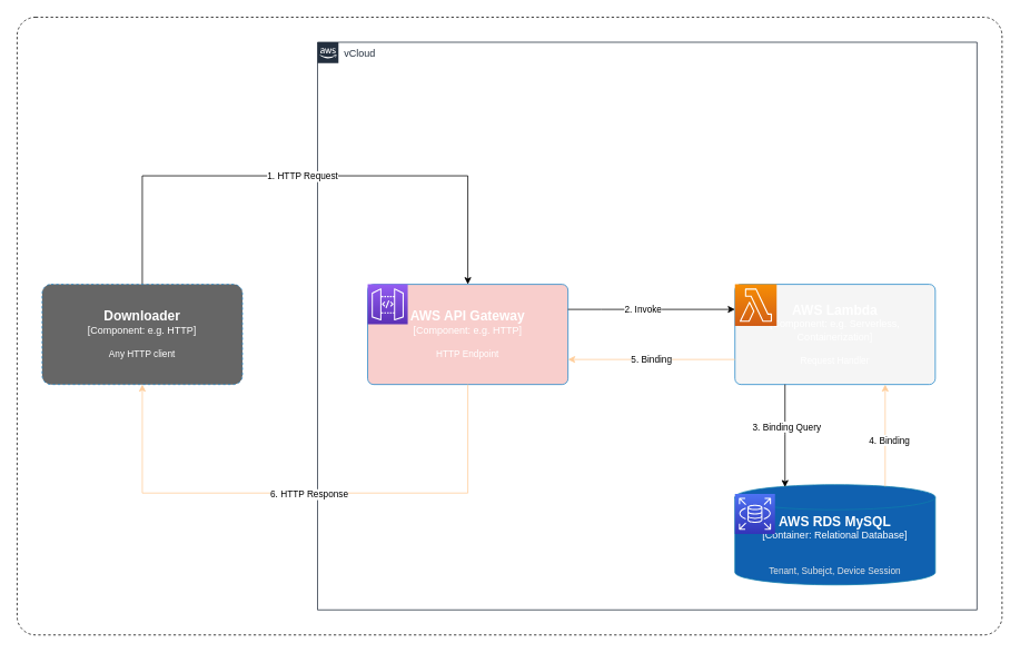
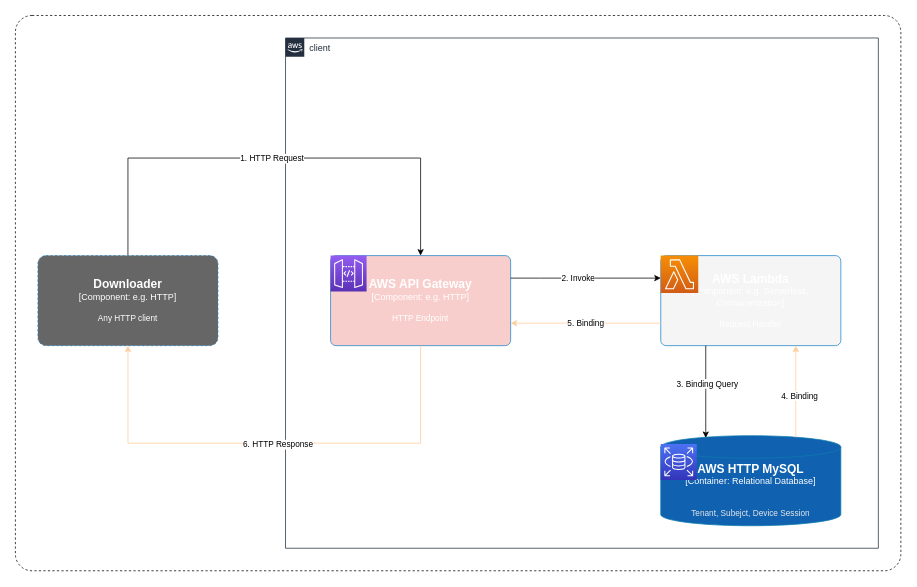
  <mxCell id="0" />
  <mxCell id="1" parent="0" />
  <mxCell id="2" value="" style="rounded=1;whiteSpace=wrap;html=1;dashed=1;gradientColor=none;arcSize=3;" parent="1" vertex="1"><mxGeometry x="20" y="20" width="1180" height="740" as="geometry" /></mxCell>
- <mxCell id="3" value="vCloud" style="points=[[0,0],[0.25,0],[0.5,0],[0.75,0],[1,0],[1,0.25],[1,0.5],[1,0.75],[1,1],[0.75,1],[0.5,1],[0.25,1],[0,1],[0,0.75],[0,0.5],[0,0.25]];outlineConnect=0;gradientColor=none;html=1;whiteSpace=wrap;fontSize=12;fontStyle=0;container=1;pointerEvents=0;collapsible=0;recursiveResize=0;shape=mxgraph.aws4.group;grIcon=mxgraph.aws4.group_aws_cloud_alt;strokeColor=#232F3E;fillColor=none;verticalAlign=top;align=left;spacingLeft=30;fontColor=#232F3E;dashed=0;" parent="1" vertex="1"><mxGeometry x="380" y="50" width="790" height="680" as="geometry" /></mxCell>
+ <mxCell id="3" value="client" style="points=[[0,0],[0.25,0],[0.5,0],[0.75,0],[1,0],[1,0.25],[1,0.5],[1,0.75],[1,1],[0.75,1],[0.5,1],[0.25,1],[0,1],[0,0.75],[0,0.5],[0,0.25]];outlineConnect=0;gradientColor=none;html=1;whiteSpace=wrap;fontSize=12;fontStyle=0;container=1;pointerEvents=0;collapsible=0;recursiveResize=0;shape=mxgraph.aws4.group;grIcon=mxgraph.aws4.group_aws_cloud_alt;strokeColor=#232F3E;fillColor=none;verticalAlign=top;align=left;spacingLeft=30;fontColor=#232F3E;dashed=0;" parent="1" vertex="1"><mxGeometry x="380" y="50" width="790" height="680" as="geometry" /></mxCell>
  <mxCell id="4" value="" style="group" parent="3" vertex="1" connectable="0"><mxGeometry x="60" y="290" width="240" height="120" as="geometry" /></mxCell>
  <mxCell id="5" value="&lt;font style=&quot;font-size: 16px&quot;&gt;&lt;b&gt;AWS API Gateway&lt;/b&gt;&lt;/font&gt;&lt;div&gt;[Component: e.g. HTTP]&lt;/div&gt;&lt;br&gt;&lt;div&gt;&lt;font style=&quot;font-size: 11px&quot;&gt;HTTP Endpoint&lt;/font&gt;&lt;/div&gt;" style="rounded=1;whiteSpace=wrap;html=1;labelBackgroundColor=none;fillColor=#f8cecc;fontColor=#ffffff;align=center;arcSize=6;strokeColor=#2086C9;metaEdit=1;resizable=0;points=[[0.25,0,0],[0.5,0,0],[0.75,0,0],[1,0.25,0],[1,0.5,0],[1,0.75,0],[0.75,1,0],[0.5,1,0],[0.25,1,0],[0,0.75,0],[0,0.5,0],[0,0.25,0]];" parent="4" vertex="1"><mxGeometry width="240" height="120" as="geometry" /></mxCell>
  <mxCell id="6" value="" style="sketch=0;points=[[0,0,0],[0.25,0,0],[0.5,0,0],[0.75,0,0],[1,0,0],[0,1,0],[0.25,1,0],[0.5,1,0],[0.75,1,0],[1,1,0],[0,0.25,0],[0,0.5,0],[0,0.75,0],[1,0.25,0],[1,0.5,0],[1,0.75,0]];outlineConnect=0;fontColor=#232F3E;gradientColor=#945DF2;gradientDirection=north;fillColor=#5A30B5;strokeColor=#ffffff;dashed=0;verticalLabelPosition=bottom;verticalAlign=top;align=center;html=1;fontSize=12;fontStyle=0;aspect=fixed;shape=mxgraph.aws4.resourceIcon;resIcon=mxgraph.aws4.api_gateway;" parent="4" vertex="1"><mxGeometry width="48" height="48" as="geometry" /></mxCell>
  <mxCell id="7" style="rounded=0;orthogonalLoop=1;jettySize=auto;html=1;edgeStyle=orthogonalEdgeStyle;entryX=0.5;entryY=0;entryDx=0;entryDy=0;entryPerimeter=0;exitX=0.5;exitY=0;exitDx=0;exitDy=0;exitPerimeter=0;" parent="1" source="9" target="5" edge="1"><mxGeometry relative="1" as="geometry"><mxPoint x="550" y="240" as="targetPoint" /><Array as="points"><mxPoint x="170" y="210" /><mxPoint x="560" y="210" /></Array></mxGeometry></mxCell>
  <mxCell id="8" value="1. HTTP Request" style="edgeLabel;html=1;align=center;verticalAlign=middle;resizable=0;points=[];" parent="7" vertex="1" connectable="0"><mxGeometry x="-0.214" y="-2" relative="1" as="geometry"><mxPoint x="66" y="-2" as="offset" /></mxGeometry></mxCell>
  <mxCell id="9" value="&lt;font style=&quot;font-size: 16px&quot;&gt;&lt;b&gt;Downloader&lt;/b&gt;&lt;/font&gt;&lt;div&gt;[Component: e.g. HTTP]&lt;/div&gt;&lt;br&gt;&lt;div&gt;&lt;font style=&quot;font-size: 11px&quot;&gt;Any HTTP client&lt;/font&gt;&lt;/div&gt;" style="rounded=1;whiteSpace=wrap;html=1;labelBackgroundColor=none;fillColor=#666666;fontColor=#ffffff;align=center;arcSize=9;strokeColor=#2086C9;metaEdit=1;resizable=0;points=[[0.25,0,0],[0.5,0,0],[0.75,0,0],[1,0.25,0],[1,0.5,0],[1,0.75,0],[0.75,1,0],[0.5,1,0],[0.25,1,0],[0,0.75,0],[0,0.5,0],[0,0.25,0]];dashed=1;" parent="1" vertex="1"><mxGeometry x="50" y="340" width="240" height="120" as="geometry" /></mxCell>
  <mxCell id="10" value="" style="group" parent="1" vertex="1" connectable="0"><mxGeometry x="880" y="340" width="240" height="120" as="geometry" /></mxCell>
  <mxCell id="11" value="&lt;font style=&quot;font-size: 16px&quot;&gt;&lt;b&gt;AWS Lambda&lt;/b&gt;&lt;/font&gt;&lt;div&gt;[Component: e.g. Serverless, Containerization]&lt;/div&gt;&lt;br&gt;&lt;div&gt;&lt;font style=&quot;font-size: 11px&quot;&gt;Request Handler&lt;/font&gt;&lt;/div&gt;" style="rounded=1;whiteSpace=wrap;html=1;labelBackgroundColor=none;fillColor=#f5f5f5;fontColor=#ffffff;align=center;arcSize=6;strokeColor=#2086C9;metaEdit=1;resizable=0;points=[[0.25,0,0],[0.5,0,0],[0.75,0,0],[1,0.25,0],[1,0.5,0],[1,0.75,0],[0.75,1,0],[0.5,1,0],[0.25,1,0],[0,0.75,0],[0,0.5,0],[0,0.25,0]];" parent="10" vertex="1"><mxGeometry width="240" height="120" as="geometry" /></mxCell>
  <mxCell id="12" value="" style="sketch=0;points=[[0,0,0],[0.25,0,0],[0.5,0,0],[0.75,0,0],[1,0,0],[0,1,0],[0.25,1,0],[0.5,1,0],[0.75,1,0],[1,1,0],[0,0.25,0],[0,0.5,0],[0,0.75,0],[1,0.25,0],[1,0.5,0],[1,0.75,0]];outlineConnect=0;fontColor=#232F3E;gradientColor=#F78E04;gradientDirection=north;fillColor=#D05C17;strokeColor=#ffffff;dashed=0;verticalLabelPosition=bottom;verticalAlign=top;align=center;html=1;fontSize=12;fontStyle=0;aspect=fixed;shape=mxgraph.aws4.resourceIcon;resIcon=mxgraph.aws4.lambda;" parent="10" vertex="1"><mxGeometry width="50" height="50" as="geometry" /></mxCell>
  <mxCell id="13" style="edgeStyle=orthogonalEdgeStyle;rounded=0;orthogonalLoop=1;jettySize=auto;html=1;entryX=0.5;entryY=1;entryDx=0;entryDy=0;entryPerimeter=0;exitX=0.5;exitY=1;exitDx=0;exitDy=0;exitPerimeter=0;strokeColor=#FFCC99;" parent="1" source="5" target="9" edge="1"><mxGeometry relative="1" as="geometry"><mxPoint x="550" y="380" as="sourcePoint" /><Array as="points"><mxPoint x="560" y="590" /><mxPoint x="170" y="590" /></Array></mxGeometry></mxCell>
  <mxCell id="14" value="6. HTTP Response" style="edgeLabel;html=1;align=center;verticalAlign=middle;resizable=0;points=[];" parent="13" vertex="1" connectable="0"><mxGeometry x="-0.183" y="-2" relative="1" as="geometry"><mxPoint x="-55" y="3" as="offset" /></mxGeometry></mxCell>
  <mxCell id="15" style="edgeStyle=orthogonalEdgeStyle;rounded=0;orthogonalLoop=1;jettySize=auto;html=1;exitX=1;exitY=0.25;exitDx=0;exitDy=0;exitPerimeter=0;" parent="1" source="5" target="11" edge="1"><mxGeometry relative="1" as="geometry"><Array as="points"><mxPoint x="720" y="370" /><mxPoint x="720" y="370" /></Array></mxGeometry></mxCell>
  <mxCell id="16" value="2. Invoke" style="edgeLabel;html=1;align=center;verticalAlign=middle;resizable=0;points=[];" parent="15" vertex="1" connectable="0"><mxGeometry x="-0.354" y="1" relative="1" as="geometry"><mxPoint x="24" as="offset" /></mxGeometry></mxCell>
  <mxCell id="17" value="5. Binding" style="edgeStyle=orthogonalEdgeStyle;rounded=0;orthogonalLoop=1;jettySize=auto;html=1;exitX=0;exitY=0.75;exitDx=0;exitDy=0;exitPerimeter=0;entryX=1;entryY=0.75;entryDx=0;entryDy=0;entryPerimeter=0;strokeColor=#FFCC99;" parent="1" source="11" target="5" edge="1"><mxGeometry relative="1" as="geometry" /></mxCell>
  <mxCell id="18" value="" style="group" parent="1" vertex="1" connectable="0"><mxGeometry x="880" y="580" width="240" height="120" as="geometry" /></mxCell>
- <mxCell id="19" value="&lt;font style=&quot;font-size: 16px&quot;&gt;&lt;b&gt;AWS RDS MySQL&lt;/b&gt;&lt;/font&gt;&lt;div&gt;[Container:&amp;nbsp;Relational Database]&lt;/div&gt;&lt;br&gt;&lt;div&gt;&lt;font style=&quot;font-size: 11px&quot;&gt;&lt;font color=&quot;#E6E6E6&quot;&gt;&#10;Tenant, Subejct, Device Session&lt;/font&gt;&lt;/div&gt;" style="shape=cylinder3;size=15;whiteSpace=wrap;html=1;boundedLbl=1;rounded=0;labelBackgroundColor=none;fillColor=#1061b0;fontSize=12;fontColor=#ffffff;align=center;strokeColor=#0E7DAD;metaEdit=1;points=[[0.5,0,0],[1,0.25,0],[1,0.5,0],[1,0.75,0],[0.5,1,0],[0,0.75,0],[0,0.5,0],[0,0.25,0]];resizable=0;" parent="18" vertex="1"><mxGeometry width="240" height="120" as="geometry" /></mxCell>
+ <mxCell id="19" value="&lt;font style=&quot;font-size: 16px&quot;&gt;&lt;b&gt;AWS HTTP MySQL&lt;/b&gt;&lt;/font&gt;&lt;div&gt;[Container:&amp;nbsp;Relational Database]&lt;/div&gt;&lt;br&gt;&lt;div&gt;&lt;font style=&quot;font-size: 11px&quot;&gt;&lt;font color=&quot;#E6E6E6&quot;&gt;&#10;Tenant, Subejct, Device Session&lt;/font&gt;&lt;/div&gt;" style="shape=cylinder3;size=15;whiteSpace=wrap;html=1;boundedLbl=1;rounded=0;labelBackgroundColor=none;fillColor=#1061b0;fontSize=12;fontColor=#ffffff;align=center;strokeColor=#0E7DAD;metaEdit=1;points=[[0.5,0,0],[1,0.25,0],[1,0.5,0],[1,0.75,0],[0.5,1,0],[0,0.75,0],[0,0.5,0],[0,0.25,0]];resizable=0;" parent="18" vertex="1"><mxGeometry width="240" height="120" as="geometry" /></mxCell>
  <mxCell id="20" value="" style="sketch=0;points=[[0,0,0],[0.25,0,0],[0.5,0,0],[0.75,0,0],[1,0,0],[0,1,0],[0.25,1,0],[0.5,1,0],[0.75,1,0],[1,1,0],[0,0.25,0],[0,0.5,0],[0,0.75,0],[1,0.25,0],[1,0.5,0],[1,0.75,0]];outlineConnect=0;fontColor=#232F3E;gradientColor=#4D72F3;gradientDirection=north;fillColor=#3334B9;strokeColor=#ffffff;dashed=0;verticalLabelPosition=bottom;verticalAlign=top;align=center;html=1;fontSize=12;fontStyle=0;aspect=fixed;shape=mxgraph.aws4.resourceIcon;resIcon=mxgraph.aws4.rds;" parent="18" vertex="1"><mxGeometry y="11" width="48" height="48" as="geometry" /></mxCell>
  <mxCell id="21" style="edgeStyle=orthogonalEdgeStyle;rounded=0;orthogonalLoop=1;jettySize=auto;html=1;exitX=0.25;exitY=1;exitDx=0;exitDy=0;exitPerimeter=0;entryX=0.25;entryY=0.025;entryDx=0;entryDy=0;entryPerimeter=0;" parent="1" source="11" target="19" edge="1"><mxGeometry relative="1" as="geometry"><Array as="points"><mxPoint x="940" y="520" /><mxPoint x="940" y="520" /></Array></mxGeometry></mxCell>
  <mxCell id="22" value="3. Binding Query" style="edgeLabel;html=1;align=center;verticalAlign=middle;resizable=0;points=[];" parent="21" vertex="1" connectable="0"><mxGeometry x="-0.187" y="1" relative="1" as="geometry"><mxPoint as="offset" /></mxGeometry></mxCell>
  <mxCell id="23" style="edgeStyle=orthogonalEdgeStyle;rounded=0;orthogonalLoop=1;jettySize=auto;html=1;exitX=0.75;exitY=0.017;exitDx=0;exitDy=0;exitPerimeter=0;entryX=0.75;entryY=1;entryDx=0;entryDy=0;entryPerimeter=0;strokeColor=#FFCC99;endArrow=classic;endFill=1;" parent="1" source="19" target="11" edge="1"><mxGeometry relative="1" as="geometry" /></mxCell>
  <mxCell id="24" value="4. Binding" style="edgeLabel;html=1;align=center;verticalAlign=middle;resizable=0;points=[];" parent="23" vertex="1" connectable="0"><mxGeometry x="-0.082" y="-4" relative="1" as="geometry"><mxPoint as="offset" /></mxGeometry></mxCell>
